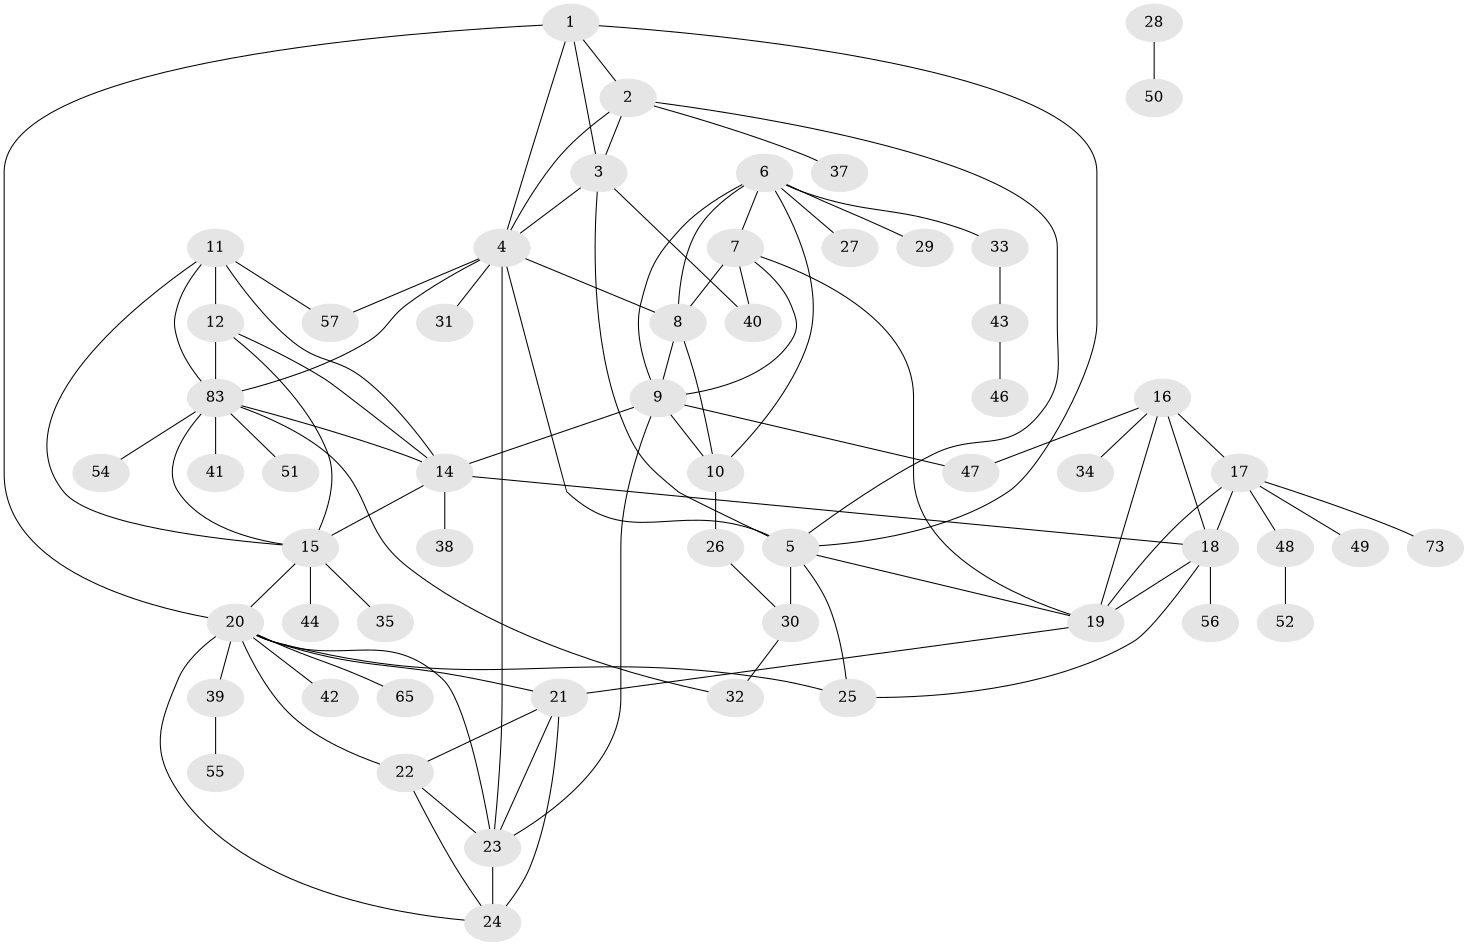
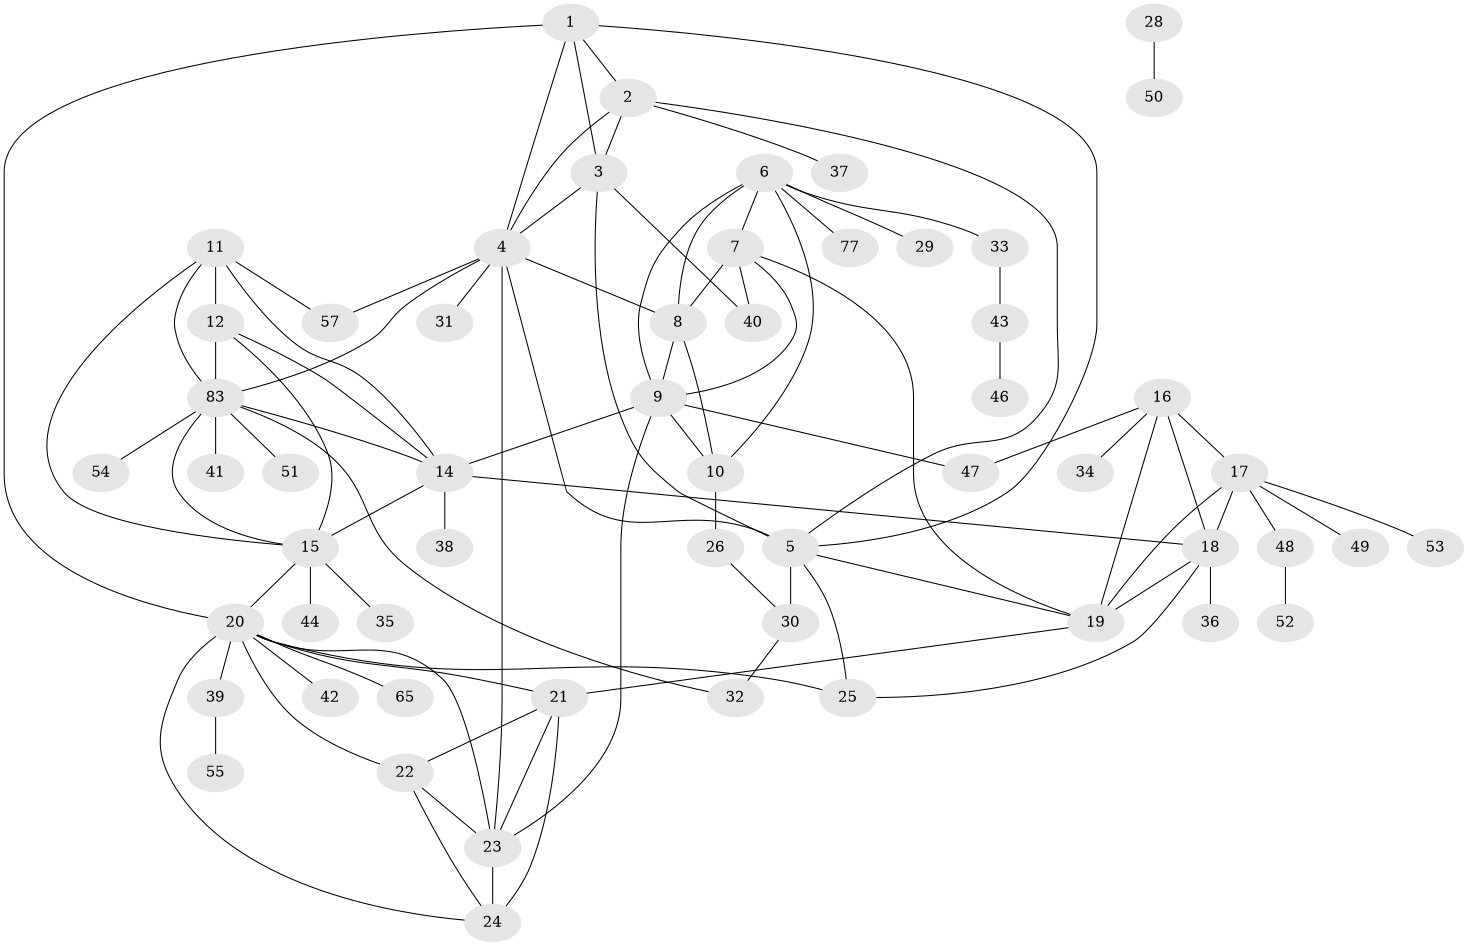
  graph {
    node [color=gray90 style=filled]
    edge [weight=1.0]
    1
    2
    3
    4
    5
    20
    37
    40
    8
    n10 [label=83]
    23
    31
    57
    19
    25
    30
    21
    22
    24
    39
    42
    n22 [label=65]
    28
    50
    9
    10
    14
    15
    32
    41
    51
    54
    6
    7
-   27
+   27 [label=77]
    29
    33
    47
    26
    43
    18
    38
    11
    12
    35
    44
-   56
+   56 [label=36]
    16
    17
    34
    48
    49
-   53 [label=73]
+   53
    52
    55
    46
    1 -- 2
    1 -- 3
    1 -- 4
    1 -- 5
    1 -- 20
    2 -- 3
    2 -- 4
    2 -- 5
    2 -- 37
    3 -- 4
    3 -- 5
    3 -- 40
    4 -- 5
    4 -- 8
    4 -- n10
    4 -- 23
    4 -- 31
    4 -- 57
    5 -- 19
    5 -- 25
    5 -- 30 [weight=5.0]
    20 -- 23
    20 -- 25
    20 -- 21
    20 -- 22
    20 -- 24
    20 -- 39
    20 -- 42
    20 -- n22
    8 -- 9
    8 -- 10
    n10 -- 14
    n10 -- 15
    n10 -- 32
    n10 -- 41
    n10 -- 51
    n10 -- 54
    23 -- 24 [weight=7.0]
    19 -- 21
    30 -- 32
    21 -- 23
    21 -- 22
    21 -- 24
    22 -- 23
    22 -- 24
    39 -- 55
    28 -- 50
    9 -- 23
    9 -- 10
    9 -- 14
    9 -- 47
    10 -- 26 [weight=4.0]
    14 -- 15
    14 -- 18
    14 -- 38
    15 -- 20
    15 -- 35
    15 -- 44
    6 -- 8
    6 -- 9
    6 -- 10
    6 -- 7
    6 -- 27
    6 -- 29
    6 -- 33
    7 -- 40 [weight=4.0]
    7 -- 8
    7 -- 19
    7 -- 9
    33 -- 43
    26 -- 30
    43 -- 46
    18 -- 19
    18 -- 25
    18 -- 56
    11 -- n10
    11 -- 57
    11 -- 14
    11 -- 15
    11 -- 12 [weight=7.0]
    12 -- n10
    12 -- 14
    12 -- 15
    16 -- 19 [weight=2.0]
    16 -- 47
    16 -- 18 [weight=2.0]
    16 -- 17 [weight=2.0]
    16 -- 34
    17 -- 19
    17 -- 18
    17 -- 48
    17 -- 49
    17 -- 53
    48 -- 52
  }
